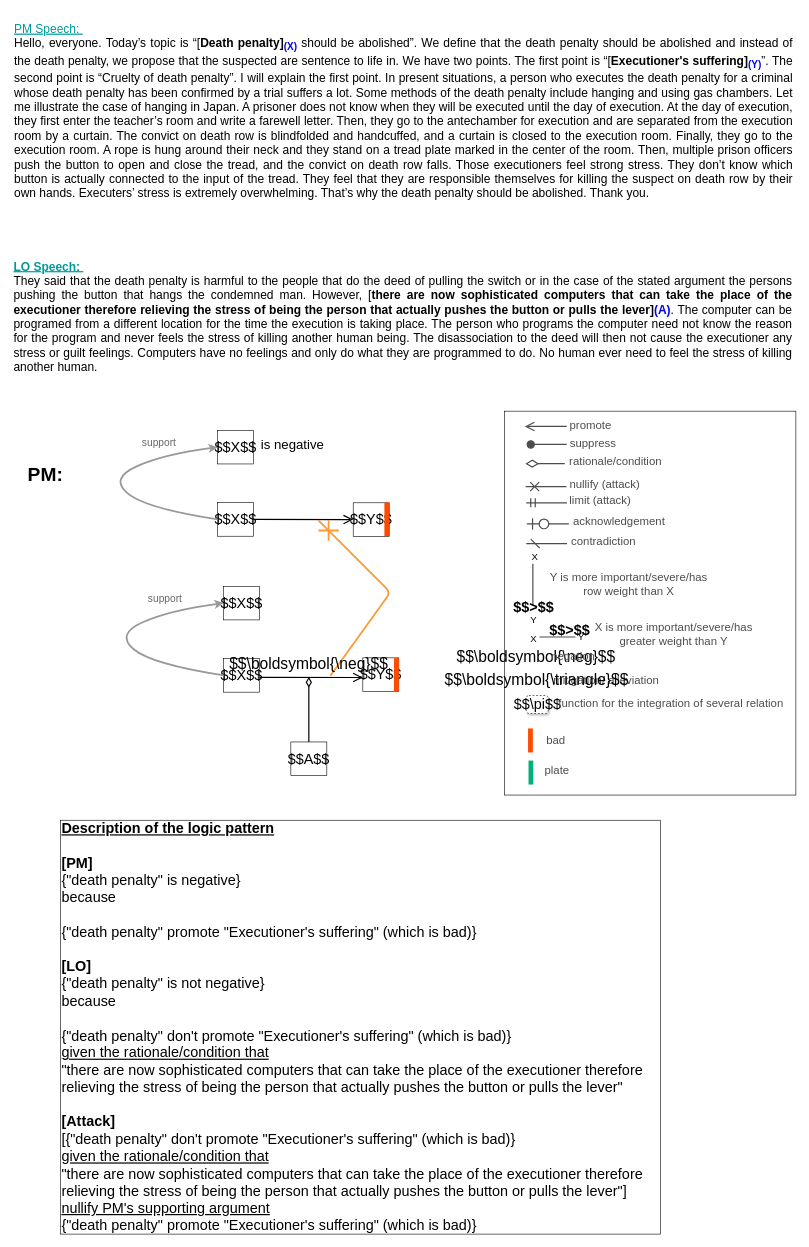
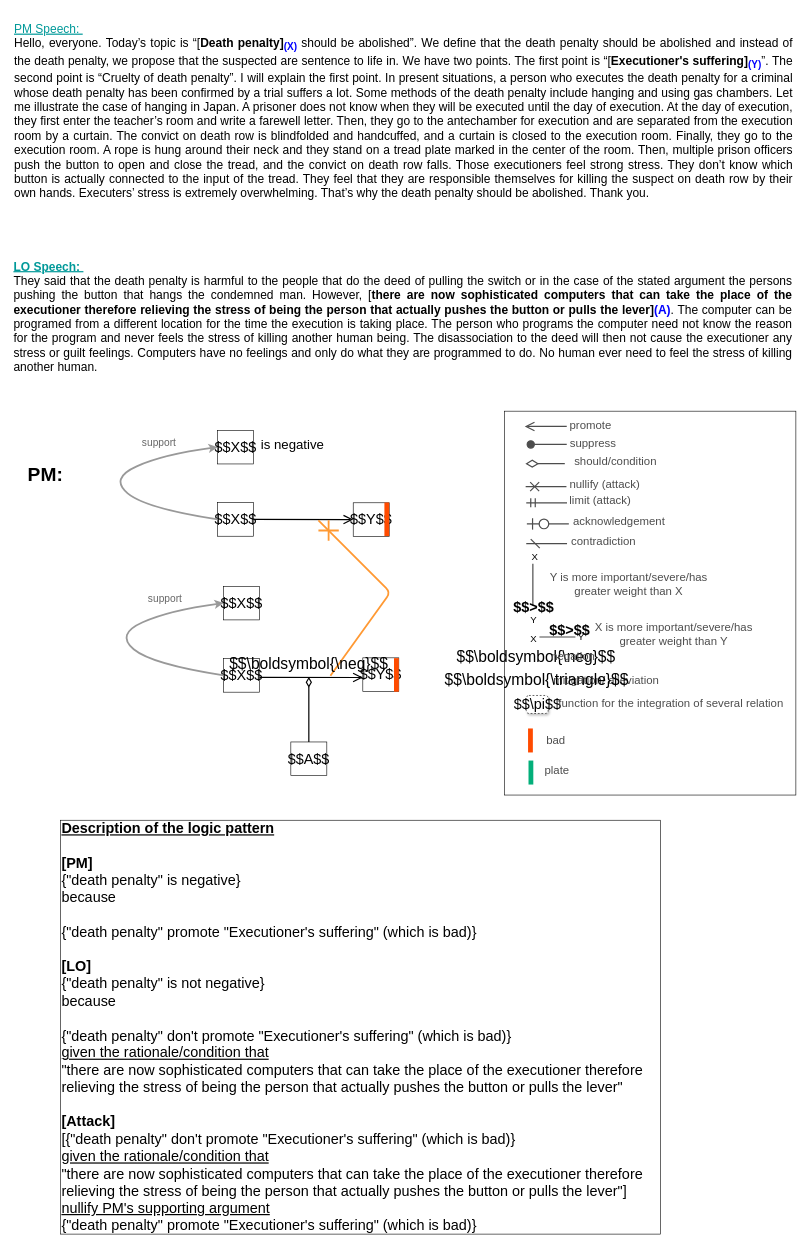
  <mxCell id="0" />
  <mxCell id="1" parent="0" />
  <mxCell id="2" value="&lt;div style=&quot;text-align: justify ; font-size: 20px&quot;&gt;&lt;font style=&quot;font-size: 20px&quot; color=&quot;#009999&quot;&gt;&lt;u&gt;PM Speech:&amp;nbsp;&lt;/u&gt;&lt;/font&gt;&lt;/div&gt;&lt;div style=&quot;text-align: justify&quot;&gt;&lt;span style=&quot;font-size: 20px&quot;&gt;Hello, everyone. Today’s topic is “[&lt;b&gt;Death penalty]&lt;sub&gt;&lt;font color=&quot;#0000ff&quot;&gt;(X)&lt;/font&gt;&lt;/sub&gt;&lt;/b&gt; should be abolished”. We define that the death penalty should be abolished and instead of the death penalty, we propose that the suspected are sentence to life in. We have two points. The first point is “[&lt;b&gt;Executioner's suffering]&lt;sub&gt;&lt;font color=&quot;#0000ff&quot;&gt;(Y)&lt;/font&gt;&lt;/sub&gt;&lt;/b&gt;”. The second point is “Cruelty of death penalty”. I will explain the first point. In present situations, a person who executes the death penalty for a criminal whose death penalty has been confirmed by a trial suffers a lot. Some methods of the death penalty include hanging and using gas chambers. Let me illustrate the case of hanging in Japan. A prisoner does not know when they will be executed until the day of execution. At the day of execution, they first enter the teacher’s room and write a farewell letter. Then, they go to the antechamber for execution and are separated from the execution room by a curtain. The convict on death row is blindfolded and handcuffed, and a curtain is closed to the execution room. Finally, they go to the execution room. A rope is hung around their neck and they stand on a tread plate marked in the center of the room. Then, multiple prison officers push the button to open and close the tread, and the convict on death row falls. Those executioners feel strong stress. They don’t know which button is actually connected to the input of the tread. They feel that they are responsible themselves for killing the suspect on death row by their own hands. Executers’ stress is extremely overwhelming. That’s why the death penalty should be abolished. Thank you.&lt;/span&gt;&lt;/div&gt;" style="text;html=1;strokeColor=none;fillColor=none;align=left;verticalAlign=middle;whiteSpace=wrap;rounded=0;" parent="1" vertex="1"><mxGeometry x="21" y="20" width="1300" height="327" as="geometry" /></mxCell>
  <mxCell id="3" value="&lt;font size=&quot;1&quot;&gt;&lt;b style=&quot;font-size: 32px&quot;&gt;PM:&lt;/b&gt;&lt;/font&gt;" style="text;html=1;strokeColor=none;fillColor=none;align=center;verticalAlign=middle;whiteSpace=wrap;rounded=0;" parent="1" vertex="1"><mxGeometry x="35" y="771" width="80" height="40" as="geometry" /></mxCell>
  <mxCell id="4" value="&lt;font style=&quot;font-size: 24px&quot;&gt;$$X$$&lt;/font&gt;" style="whiteSpace=wrap;html=1;align=center;" parent="1" vertex="1"><mxGeometry x="362" y="717" width="60" height="56" as="geometry" /></mxCell>
  <mxCell id="5" value="&lt;font style=&quot;font-size: 22px&quot;&gt;is negative&lt;/font&gt;" style="text;html=1;strokeColor=none;fillColor=none;align=center;verticalAlign=middle;whiteSpace=wrap;rounded=0;" parent="1" vertex="1"><mxGeometry x="432" y="723.5" width="110" height="35" as="geometry" /></mxCell>
  <mxCell id="6" value="&lt;font style=&quot;font-size: 24px&quot;&gt;$$X$$&lt;/font&gt;" style="whiteSpace=wrap;html=1;align=center;" parent="1" vertex="1"><mxGeometry x="362" y="837.5" width="60" height="56" as="geometry" /></mxCell>
  <mxCell id="7" value="&lt;font style=&quot;font-size: 24px&quot;&gt;$$Y$$&lt;/font&gt;" style="whiteSpace=wrap;html=1;align=center;" parent="1" vertex="1"><mxGeometry x="588" y="837.75" width="60" height="56" as="geometry" /></mxCell>
  <mxCell id="8" value="" style="whiteSpace=wrap;html=1;fontColor=#666666;strokeColor=none;fillColor=#FF4B00;" parent="1" vertex="1"><mxGeometry x="640" y="837.25" width="8" height="56" as="geometry" /></mxCell>
  <mxCell id="9" value="" style="endArrow=open;html=1;fontColor=#666666;endSize=12;entryX=0;entryY=0.5;entryDx=0;entryDy=0;endFill=0;strokeWidth=2;exitX=1;exitY=0.5;exitDx=0;exitDy=0;" parent="1" source="6" target="7" edge="1"><mxGeometry width="50" height="50" relative="1" as="geometry"><mxPoint x="468" y="865.16" as="sourcePoint" /><mxPoint x="560" y="865.16" as="targetPoint" /></mxGeometry></mxCell>
  <mxCell id="10" value="" style="curved=1;endArrow=classic;html=1;strokeWidth=3;exitX=0;exitY=0.5;exitDx=0;exitDy=0;entryX=0;entryY=0.5;entryDx=0;entryDy=0;strokeColor=#999999;" parent="1" source="6" target="4" edge="1"><mxGeometry width="50" height="50" relative="1" as="geometry"><mxPoint x="82" y="867" as="sourcePoint" /><mxPoint x="132" y="817" as="targetPoint" /><Array as="points"><mxPoint x="242" y="847" /><mxPoint x="182" y="797" /><mxPoint x="272" y="757" /></Array></mxGeometry></mxCell>
  <mxCell id="11" value="&lt;font style=&quot;font-size: 17px&quot; color=&quot;#666666&quot;&gt;support&lt;/font&gt;" style="text;html=1;fillColor=none;align=center;verticalAlign=middle;whiteSpace=wrap;rounded=0;rotation=0;" parent="1" vertex="1"><mxGeometry x="232" y="723.5" width="65" height="30" as="geometry" /></mxCell>
  <mxCell id="12" value="&lt;font style=&quot;font-size: 24px&quot;&gt;$$X$$&lt;/font&gt;" style="whiteSpace=wrap;html=1;align=center;" parent="1" vertex="1"><mxGeometry x="372" y="977" width="60" height="56" as="geometry" /></mxCell>
  <mxCell id="13" value="&lt;font style=&quot;font-size: 24px&quot;&gt;$$X$$&lt;/font&gt;" style="whiteSpace=wrap;html=1;align=center;" parent="1" vertex="1"><mxGeometry x="372" y="1097.5" width="60" height="56" as="geometry" /></mxCell>
  <mxCell id="14" value="" style="curved=1;endArrow=classic;html=1;strokeWidth=3;exitX=0;exitY=0.5;exitDx=0;exitDy=0;entryX=0;entryY=0.5;entryDx=0;entryDy=0;strokeColor=#999999;" parent="1" source="13" target="12" edge="1"><mxGeometry width="50" height="50" relative="1" as="geometry"><mxPoint x="92" y="1127" as="sourcePoint" /><mxPoint x="142" y="1077" as="targetPoint" /><Array as="points"><mxPoint x="252" y="1107" /><mxPoint x="192" y="1057" /><mxPoint x="282" y="1017" /></Array></mxGeometry></mxCell>
  <mxCell id="15" value="&lt;font style=&quot;font-size: 17px&quot; color=&quot;#666666&quot;&gt;support&lt;/font&gt;" style="text;html=1;fillColor=none;align=center;verticalAlign=middle;whiteSpace=wrap;rounded=0;rotation=0;" parent="1" vertex="1"><mxGeometry x="242" y="983.5" width="65" height="30" as="geometry" /></mxCell>
  <mxCell id="16" value="&lt;div style=&quot;text-align: justify ; font-size: 20px&quot;&gt;&lt;font style=&quot;font-size: 20px&quot; color=&quot;#009999&quot;&gt;&lt;b&gt;&lt;u&gt;LO Speech:&amp;nbsp;&lt;/u&gt;&lt;/b&gt;&lt;/font&gt;&lt;/div&gt;&lt;div style=&quot;text-align: justify&quot;&gt;&lt;span style=&quot;font-size: 20px&quot;&gt;They said that the death penalty is harmful to the people that do the deed of pulling the switch or in the case of the stated argument the persons pushing the button that hangs the condemned man. However, [&lt;b&gt;there are now sophisticated computers that can take the place of the executioner therefore relieving the stress of being the person that actually pushes the button or pulls the lever]&lt;font color=&quot;#0000ff&quot;&gt;(A)&lt;/font&gt;&lt;/b&gt;. The computer can be programed from a different location for the time the execution is taking place. The person who programs the computer need not know the reason for the program and never feels the stress of killing another human being. The disassociation to the deed will then not cause the executioner any stress or guilt feelings. Computers have no feelings and only do what they are programmed to do. No human ever need to feel the stress of killing another human.&lt;/span&gt;&lt;/div&gt;" style="text;html=1;strokeColor=none;fillColor=none;align=left;verticalAlign=middle;whiteSpace=wrap;rounded=0;" parent="1" vertex="1"><mxGeometry x="20" y="427" width="1300" height="200" as="geometry" /></mxCell>
  <mxCell id="17" value="&lt;font style=&quot;font-size: 24px&quot;&gt;$$Y$$&lt;/font&gt;" style="whiteSpace=wrap;html=1;align=center;" parent="1" vertex="1"><mxGeometry x="604" y="1096.25" width="60" height="56" as="geometry" /></mxCell>
  <mxCell id="18" value="" style="whiteSpace=wrap;html=1;fontColor=#666666;strokeColor=none;fillColor=#FF4B00;" parent="1" vertex="1"><mxGeometry x="656" y="1096.75" width="8" height="56" as="geometry" /></mxCell>
  <mxCell id="19" value="" style="endArrow=none;html=1;endSize=0;strokeWidth=3;startArrow=cross;startFill=0;startSize=20;strokeColor=#FF9933;labelBackgroundColor=default;fontColor=default;" parent="1" edge="1"><mxGeometry width="50" height="50" relative="1" as="geometry"><mxPoint x="530" y="867" as="sourcePoint" /><mxPoint x="550" y="1126" as="targetPoint" /><Array as="points"><mxPoint x="650" y="987" /></Array></mxGeometry></mxCell>
  <mxCell id="20" value="" style="endArrow=open;html=1;fontColor=#666666;endSize=12;endFill=0;strokeWidth=2;exitX=1;exitY=0.5;exitDx=0;exitDy=0;strokeColor=default;labelBackgroundColor=default;" parent="1" edge="1"><mxGeometry width="50" height="50" relative="1" as="geometry"><mxPoint x="432" y="1128.75" as="sourcePoint" /><mxPoint x="604" y="1129" as="targetPoint" /></mxGeometry></mxCell>
  <mxCell id="21" value="&lt;font style=&quot;font-size: 26px&quot;&gt;$$\boldsymbol{\neg}$$&lt;/font&gt;" style="text;html=1;strokeColor=none;fillColor=none;align=center;verticalAlign=middle;whiteSpace=wrap;rounded=0;" parent="1" vertex="1"><mxGeometry x="459" y="1088" width="110" height="35" as="geometry" /></mxCell>
  <mxCell id="22" value="&lt;b&gt;&lt;u&gt;Description of the logic pattern&lt;br&gt;&lt;/u&gt;&lt;br&gt;[PM]&lt;/b&gt;&lt;br&gt;{&quot;death penalty&quot; is negative}&lt;br&gt;because&lt;br&gt;&lt;br&gt;{&quot;death penalty&quot; promote &quot;Executioner's suffering&quot; (which is bad)}&lt;br&gt;&lt;br&gt;&lt;b&gt;[LO]&lt;/b&gt;&lt;br&gt;{&quot;death penalty&quot; is not negative}&lt;br&gt;because&lt;br&gt;&lt;br&gt;{&quot;death penalty&quot; don't promote &quot;Executioner's suffering&quot; (which is bad)}&lt;br&gt;&lt;u&gt;given the rationale/condition that&lt;br&gt;&lt;/u&gt;&quot;there are now sophisticated computers that can take the place of the executioner therefore relieving the stress of being the person that actually pushes the button or pulls the lever&quot;&lt;br&gt;&lt;br&gt;&lt;b&gt;[Attack]&lt;/b&gt;&lt;br&gt;[{&quot;death penalty&quot; don't promote &quot;Executioner's suffering&quot; (which is bad)}&lt;br&gt;&lt;u&gt;given the rationale/condition that&lt;br&gt;&lt;/u&gt;&quot;there are now sophisticated computers that can take the place of the executioner therefore relieving the stress of being the person that actually pushes the button or pulls the lever&quot;]&lt;br&gt;&lt;u&gt;nullify PM's supporting argument&lt;/u&gt;&lt;br&gt;{&quot;death penalty&quot; promote &quot;Executioner's suffering&quot; (which is bad)}" style="rounded=0;whiteSpace=wrap;html=1;fontSize=24;strokeColor=default;align=left;" parent="1" vertex="1"><mxGeometry x="100" y="1367" width="1000.5" height="690" as="geometry" /></mxCell>
  <mxCell id="23" value="" style="rounded=0;whiteSpace=wrap;html=1;glass=0;sketch=0;strokeColor=default;fillColor=none;" parent="1" vertex="1"><mxGeometry x="840" y="685" width="486" height="640" as="geometry" /></mxCell>
  <mxCell id="24" value="" style="endArrow=ERzeroToOne;html=1;endFill=1;endSize=16;strokeWidth=2;strokeColor=#4D4D4D;" parent="1" edge="1"><mxGeometry width="50" height="50" relative="1" as="geometry"><mxPoint x="947.5" y="873" as="sourcePoint" /><mxPoint x="877.5" y="873" as="targetPoint" /></mxGeometry></mxCell>
  <mxCell id="25" value="" style="endArrow=none;html=1;endSize=16;strokeWidth=2;strokeColor=#4D4D4D;" parent="1" edge="1"><mxGeometry width="50" height="50" relative="1" as="geometry"><mxPoint x="887.5" y="1009.25" as="sourcePoint" /><mxPoint x="887.5" y="939.25" as="targetPoint" /></mxGeometry></mxCell>
  <mxCell id="26" value="&lt;span style=&quot;font-size: 24px&quot;&gt;&lt;font style=&quot;font-size: 24px&quot;&gt;$$&amp;gt;$$&lt;/font&gt;&lt;/span&gt;" style="text;html=1;strokeColor=none;fillColor=none;align=center;verticalAlign=middle;whiteSpace=wrap;rounded=0;fontSize=24;fontStyle=1;horizontal=1;" parent="1" vertex="1"><mxGeometry x="868.5" y="1002.25" width="40" height="20" as="geometry" /></mxCell>
- <mxCell id="27" value="&lt;span style=&quot;font-size: 19px&quot;&gt;Y is more important/severe/has row weight than X&lt;/span&gt;" style="text;html=1;strokeColor=none;fillColor=none;align=center;verticalAlign=middle;whiteSpace=wrap;rounded=0;fontColor=#4D4D4D;" parent="1" vertex="1"><mxGeometry x="899.5" y="949.25" width="294.5" height="50" as="geometry" /></mxCell>
+ <mxCell id="27" value="&lt;span style=&quot;font-size: 19px&quot;&gt;Y is more important/severe/has greater weight than X&lt;/span&gt;" style="text;html=1;strokeColor=none;fillColor=none;align=center;verticalAlign=middle;whiteSpace=wrap;rounded=0;fontColor=#4D4D4D;" parent="1" vertex="1"><mxGeometry x="899.5" y="949.25" width="294.5" height="50" as="geometry" /></mxCell>
  <mxCell id="28" value="&lt;font style=&quot;font-size: 16px&quot;&gt;X&lt;/font&gt;" style="text;html=1;strokeColor=none;fillColor=none;align=center;verticalAlign=middle;whiteSpace=wrap;rounded=0;fontSize=14;" parent="1" vertex="1"><mxGeometry x="870.5" y="917" width="40" height="20" as="geometry" /></mxCell>
  <mxCell id="29" value="&lt;font style=&quot;font-size: 16px&quot;&gt;Y&lt;/font&gt;" style="text;html=1;strokeColor=none;fillColor=none;align=center;verticalAlign=middle;whiteSpace=wrap;rounded=0;fontSize=14;" parent="1" vertex="1"><mxGeometry x="868.5" y="1022.25" width="40" height="20" as="geometry" /></mxCell>
  <mxCell id="30" value="" style="endArrow=none;html=1;endSize=0;strokeWidth=2;startArrow=cross;startFill=0;startSize=12;strokeColor=#4D4D4D;" parent="1" edge="1"><mxGeometry width="50" height="50" relative="1" as="geometry"><mxPoint x="875.5" y="810.75" as="sourcePoint" /><mxPoint x="943.5" y="810.87" as="targetPoint" /><Array as="points"><mxPoint x="943.5" y="810.87" /><mxPoint x="925.5" y="810.75" /></Array></mxGeometry></mxCell>
  <mxCell id="31" value="&lt;font style=&quot;font-size: 19px&quot;&gt;nullify (attack)&lt;/font&gt;" style="text;html=1;strokeColor=none;fillColor=none;align=center;verticalAlign=middle;whiteSpace=wrap;rounded=0;fontColor=#4D4D4D;" parent="1" vertex="1"><mxGeometry x="937.5" y="791" width="138.5" height="34" as="geometry" /></mxCell>
  <mxCell id="32" value="" style="endArrow=open;html=1;fontColor=#666666;endSize=12;endFill=0;strokeWidth=2;strokeColor=#4D4D4D;" parent="1" edge="1"><mxGeometry width="50" height="50" relative="1" as="geometry"><mxPoint x="944" y="710.5" as="sourcePoint" /><mxPoint x="874" y="710.5" as="targetPoint" /></mxGeometry></mxCell>
  <mxCell id="33" value="&lt;span style=&quot;font-size: 19px&quot;&gt;promote&lt;/span&gt;" style="text;html=1;strokeColor=none;fillColor=none;align=center;verticalAlign=middle;whiteSpace=wrap;rounded=0;fontColor=#4D4D4D;" parent="1" vertex="1"><mxGeometry x="944" y="691.5" width="80" height="34" as="geometry" /></mxCell>
  <mxCell id="34" value="" style="endArrow=oval;html=1;fontColor=#666666;endSize=12;endFill=1;strokeWidth=2;strokeColor=#4D4D4D;" parent="1" edge="1"><mxGeometry width="50" height="50" relative="1" as="geometry"><mxPoint x="944" y="740.5" as="sourcePoint" /><mxPoint x="884" y="740.5" as="targetPoint" /></mxGeometry></mxCell>
  <mxCell id="35" value="&lt;span style=&quot;font-size: 19px&quot;&gt;suppress&lt;/span&gt;" style="text;html=1;strokeColor=none;fillColor=none;align=center;verticalAlign=middle;whiteSpace=wrap;rounded=0;fontColor=#4D4D4D;" parent="1" vertex="1"><mxGeometry x="948" y="721.5" width="80" height="34" as="geometry" /></mxCell>
  <mxCell id="36" value="" style="endArrow=none;html=1;endSize=0;strokeWidth=2;startArrow=diamondThin;startFill=0;startSize=17;strokeColor=#4D4D4D;" parent="1" edge="1"><mxGeometry width="50" height="50" relative="1" as="geometry"><mxPoint x="875" y="772.5" as="sourcePoint" /><mxPoint x="913" y="772.5" as="targetPoint" /><Array as="points"><mxPoint x="945" y="772.5" /><mxPoint x="923" y="772.5" /></Array></mxGeometry></mxCell>
- <mxCell id="37" value="&lt;font style=&quot;font-size: 19px&quot;&gt;rationale/condition&lt;/font&gt;" style="text;html=1;strokeColor=none;fillColor=none;align=center;verticalAlign=middle;whiteSpace=wrap;rounded=0;fontColor=#4D4D4D;" parent="1" vertex="1"><mxGeometry x="940" y="752.5" width="171" height="34" as="geometry" /></mxCell>
+ <mxCell id="37" value="&lt;font style=&quot;font-size: 19px&quot;&gt;should/condition&lt;/font&gt;" style="text;html=1;strokeColor=none;fillColor=none;align=center;verticalAlign=middle;whiteSpace=wrap;rounded=0;fontColor=#4D4D4D;" parent="1" vertex="1"><mxGeometry x="940" y="752.5" width="171" height="34" as="geometry" /></mxCell>
  <mxCell id="38" value="&lt;font style=&quot;font-size: 19px&quot;&gt;acknowledgement&lt;/font&gt;" style="text;html=1;strokeColor=none;fillColor=none;align=center;verticalAlign=middle;whiteSpace=wrap;rounded=0;fontColor=#4D4D4D;" parent="1" vertex="1"><mxGeometry x="948" y="853" width="167" height="34" as="geometry" /></mxCell>
  <mxCell id="39" value="" style="endArrow=none;html=1;endSize=16;strokeWidth=2;strokeColor=#4D4D4D;" parent="1" edge="1"><mxGeometry width="50" height="50" relative="1" as="geometry"><mxPoint x="958.5" y="1061.5" as="sourcePoint" /><mxPoint x="898.5" y="1061.5" as="targetPoint" /></mxGeometry></mxCell>
  <mxCell id="40" value="&lt;span style=&quot;font-size: 24px&quot;&gt;&lt;font style=&quot;font-size: 24px&quot;&gt;$$&amp;gt;$$&lt;/font&gt;&lt;/span&gt;" style="text;html=1;strokeColor=none;fillColor=none;align=center;verticalAlign=middle;whiteSpace=wrap;rounded=0;fontSize=24;fontStyle=1;horizontal=1;" parent="1" vertex="1"><mxGeometry x="928.5" y="1039.5" width="40" height="20" as="geometry" /></mxCell>
  <mxCell id="41" value="&lt;font style=&quot;font-size: 16px&quot;&gt;X&lt;/font&gt;" style="text;html=1;strokeColor=none;fillColor=none;align=center;verticalAlign=middle;whiteSpace=wrap;rounded=0;fontSize=14;" parent="1" vertex="1"><mxGeometry x="868.5" y="1053.5" width="40" height="20" as="geometry" /></mxCell>
  <mxCell id="42" value="&lt;font style=&quot;font-size: 16px&quot;&gt;Y&lt;/font&gt;" style="text;html=1;strokeColor=none;fillColor=none;align=center;verticalAlign=middle;whiteSpace=wrap;rounded=0;fontSize=14;" parent="1" vertex="1"><mxGeometry x="947.5" y="1050.5" width="40" height="20" as="geometry" /></mxCell>
  <mxCell id="43" value="&lt;span style=&quot;font-size: 19px&quot;&gt;X is more important/severe/has greater weight&amp;nbsp;&lt;/span&gt;&lt;span style=&quot;font-size: 19px&quot;&gt;than Y&lt;/span&gt;" style="text;html=1;strokeColor=none;fillColor=none;align=center;verticalAlign=middle;whiteSpace=wrap;rounded=0;fontColor=#4D4D4D;" parent="1" vertex="1"><mxGeometry x="988.5" y="1039.5" width="266.5" height="34" as="geometry" /></mxCell>
  <mxCell id="44" value="" style="endArrow=none;html=1;endSize=0;strokeWidth=2;startArrow=dash;startFill=0;startSize=12;strokeColor=#4D4D4D;" parent="1" edge="1"><mxGeometry width="50" height="50" relative="1" as="geometry"><mxPoint x="876.5" y="905.75" as="sourcePoint" /><mxPoint x="944.5" y="905.87" as="targetPoint" /><Array as="points"><mxPoint x="944.5" y="905.87" /><mxPoint x="926.5" y="905.75" /></Array></mxGeometry></mxCell>
  <mxCell id="45" value="&lt;font style=&quot;font-size: 19px&quot;&gt;contradiction&lt;/font&gt;" style="text;html=1;strokeColor=none;fillColor=none;align=center;verticalAlign=middle;whiteSpace=wrap;rounded=0;fontColor=#4D4D4D;" parent="1" vertex="1"><mxGeometry x="950.5" y="886" width="109" height="34" as="geometry" /></mxCell>
  <mxCell id="46" value="" style="whiteSpace=wrap;html=1;fontColor=#666666;strokeColor=none;fillColor=#FF4B00;" parent="1" vertex="1"><mxGeometry x="879.5" y="1214" width="8" height="40" as="geometry" /></mxCell>
  <mxCell id="47" value="&lt;span style=&quot;font-size: 19px&quot;&gt;bad&lt;/span&gt;" style="text;html=1;strokeColor=none;fillColor=none;align=center;verticalAlign=middle;whiteSpace=wrap;rounded=0;fontColor=#4D4D4D;" parent="1" vertex="1"><mxGeometry x="898" y="1217" width="55.5" height="34" as="geometry" /></mxCell>
  <mxCell id="48" value="" style="whiteSpace=wrap;html=1;fontColor=#666666;strokeColor=none;fillColor=#03AF7A;" parent="1" vertex="1"><mxGeometry x="880.25" y="1267.5" width="8" height="40" as="geometry" /></mxCell>
  <mxCell id="49" value="&lt;span style=&quot;font-size: 19px&quot;&gt;plate&lt;/span&gt;" style="text;html=1;strokeColor=none;fillColor=none;align=center;verticalAlign=middle;whiteSpace=wrap;rounded=0;fontColor=#4D4D4D;" parent="1" vertex="1"><mxGeometry x="887.5" y="1267.5" width="80" height="34" as="geometry" /></mxCell>
  <mxCell id="50" value="&lt;span style=&quot;font-size: 19px&quot;&gt;mitigation/&amp;nbsp;&lt;/span&gt;&lt;span style=&quot;font-size: 19px&quot;&gt;alleviation&lt;/span&gt;" style="text;html=1;strokeColor=none;fillColor=none;align=center;verticalAlign=middle;whiteSpace=wrap;rounded=0;fontColor=#4D4D4D;" parent="1" vertex="1"><mxGeometry x="917.25" y="1116.75" width="186" height="34" as="geometry" /></mxCell>
  <mxCell id="51" value="&lt;font style=&quot;font-size: 26px&quot;&gt;$$\boldsymbol{\triangle}$$&lt;/font&gt;" style="text;html=1;strokeColor=none;fillColor=none;align=center;verticalAlign=middle;whiteSpace=wrap;rounded=0;" parent="1" vertex="1"><mxGeometry x="864.25" y="1115.75" width="60" height="35" as="geometry" /></mxCell>
  <mxCell id="52" value="&lt;font style=&quot;font-size: 26px&quot;&gt;$$\boldsymbol{\neg}$$&lt;/font&gt;" style="text;html=1;strokeColor=none;fillColor=none;align=center;verticalAlign=middle;whiteSpace=wrap;rounded=0;" parent="1" vertex="1"><mxGeometry x="862.5" y="1076.75" width="60" height="35" as="geometry" /></mxCell>
  <mxCell id="53" value="&lt;span style=&quot;font-size: 19px&quot;&gt;negation&lt;/span&gt;" style="text;html=1;strokeColor=none;fillColor=none;align=center;verticalAlign=middle;whiteSpace=wrap;rounded=0;fontColor=#4D4D4D;" parent="1" vertex="1"><mxGeometry x="915" y="1076.75" width="80" height="34" as="geometry" /></mxCell>
  <mxCell id="54" value="&lt;font style=&quot;font-size: 24px&quot;&gt;$$\pi$$&lt;/font&gt;" style="whiteSpace=wrap;html=1;dashed=1;perimeterSpacing=0;shadow=1;align=center;rounded=1;" parent="1" vertex="1"><mxGeometry x="876.5" y="1159" width="36.5" height="30" as="geometry" /></mxCell>
  <mxCell id="55" value="&lt;span style=&quot;font-size: 19px&quot;&gt;function for the integration of several relation&lt;/span&gt;" style="text;html=1;strokeColor=none;fillColor=none;align=center;verticalAlign=middle;whiteSpace=wrap;rounded=0;fontColor=#4D4D4D;" parent="1" vertex="1"><mxGeometry x="917.25" y="1155" width="401.75" height="34" as="geometry" /></mxCell>
  <mxCell id="56" value="" style="endArrow=none;html=1;endSize=0;strokeWidth=2;startArrow=ERmandOne;startFill=0;startSize=12;strokeColor=#4D4D4D;" parent="1" edge="1"><mxGeometry width="50" height="50" relative="1" as="geometry"><mxPoint x="876.5" y="837.75" as="sourcePoint" /><mxPoint x="944.5" y="837.87" as="targetPoint" /><Array as="points"><mxPoint x="944.5" y="837.87" /><mxPoint x="926.5" y="837.75" /></Array></mxGeometry></mxCell>
  <mxCell id="57" value="&lt;span style=&quot;font-size: 19px&quot;&gt;limit (attack)&lt;/span&gt;" style="text;html=1;strokeColor=none;fillColor=none;align=center;verticalAlign=middle;whiteSpace=wrap;rounded=0;fontColor=#4D4D4D;" parent="1" vertex="1"><mxGeometry x="935.5" y="818" width="127.5" height="34" as="geometry" /></mxCell>
  <mxCell id="58" value="" style="endArrow=none;html=1;fontColor=#666666;endSize=12;endFill=0;strokeWidth=2;strokeColor=default;labelBackgroundColor=default;exitX=0.5;exitY=1;exitDx=0;exitDy=0;startArrow=diamondThin;startFill=0;startSize=12;" parent="1" edge="1"><mxGeometry width="50" height="50" relative="1" as="geometry"><mxPoint x="514" y="1128" as="sourcePoint" /><mxPoint x="514" y="1237" as="targetPoint" /></mxGeometry></mxCell>
  <mxCell id="59" value="&lt;font style=&quot;font-size: 24px&quot;&gt;$$A$$&lt;/font&gt;" style="whiteSpace=wrap;html=1;align=center;fillColor=default;strokeColor=default;fontColor=default;" parent="1" vertex="1"><mxGeometry x="484" y="1236.5" width="60" height="56" as="geometry" /></mxCell>
